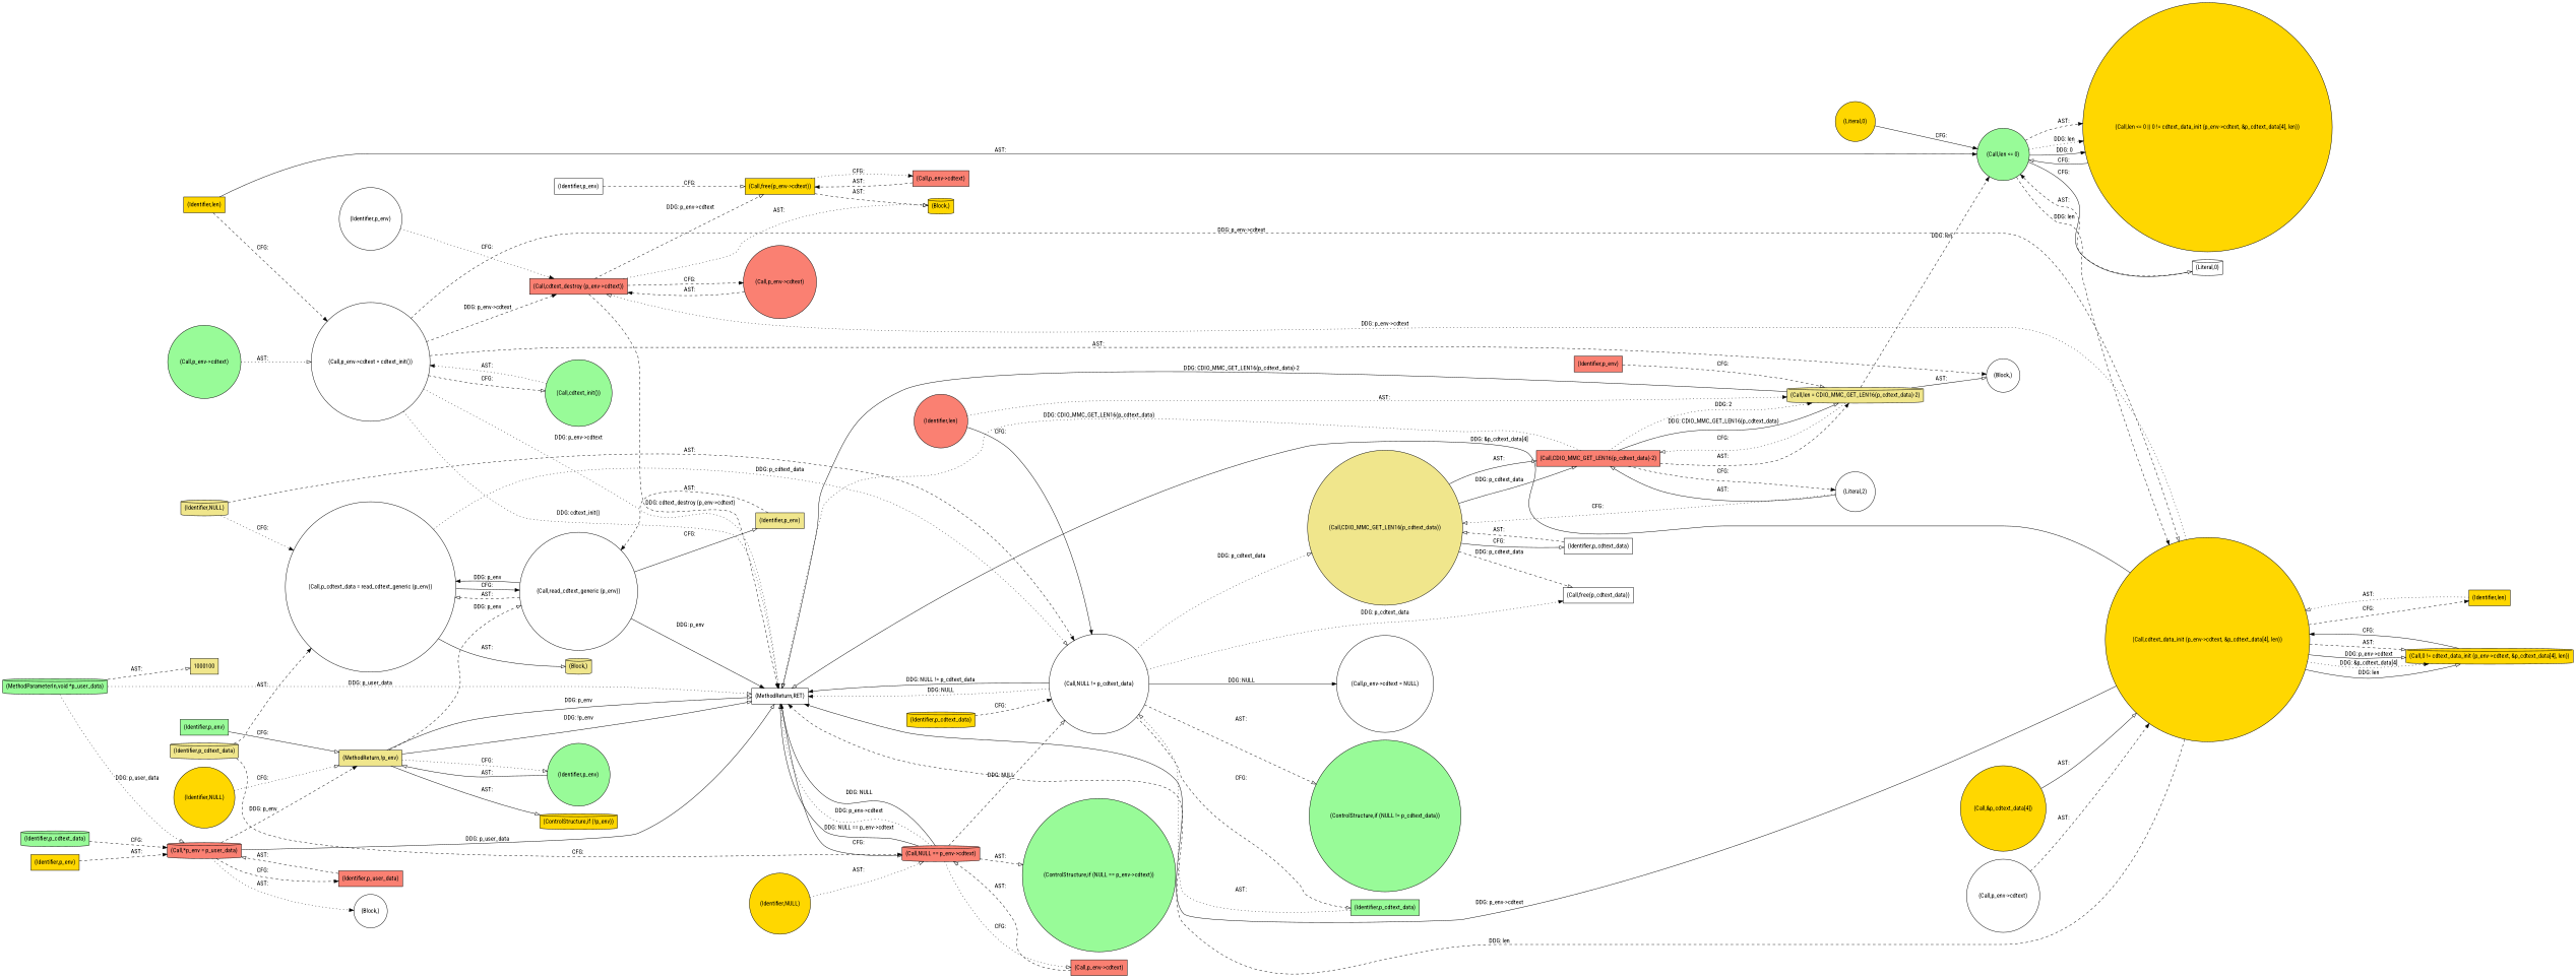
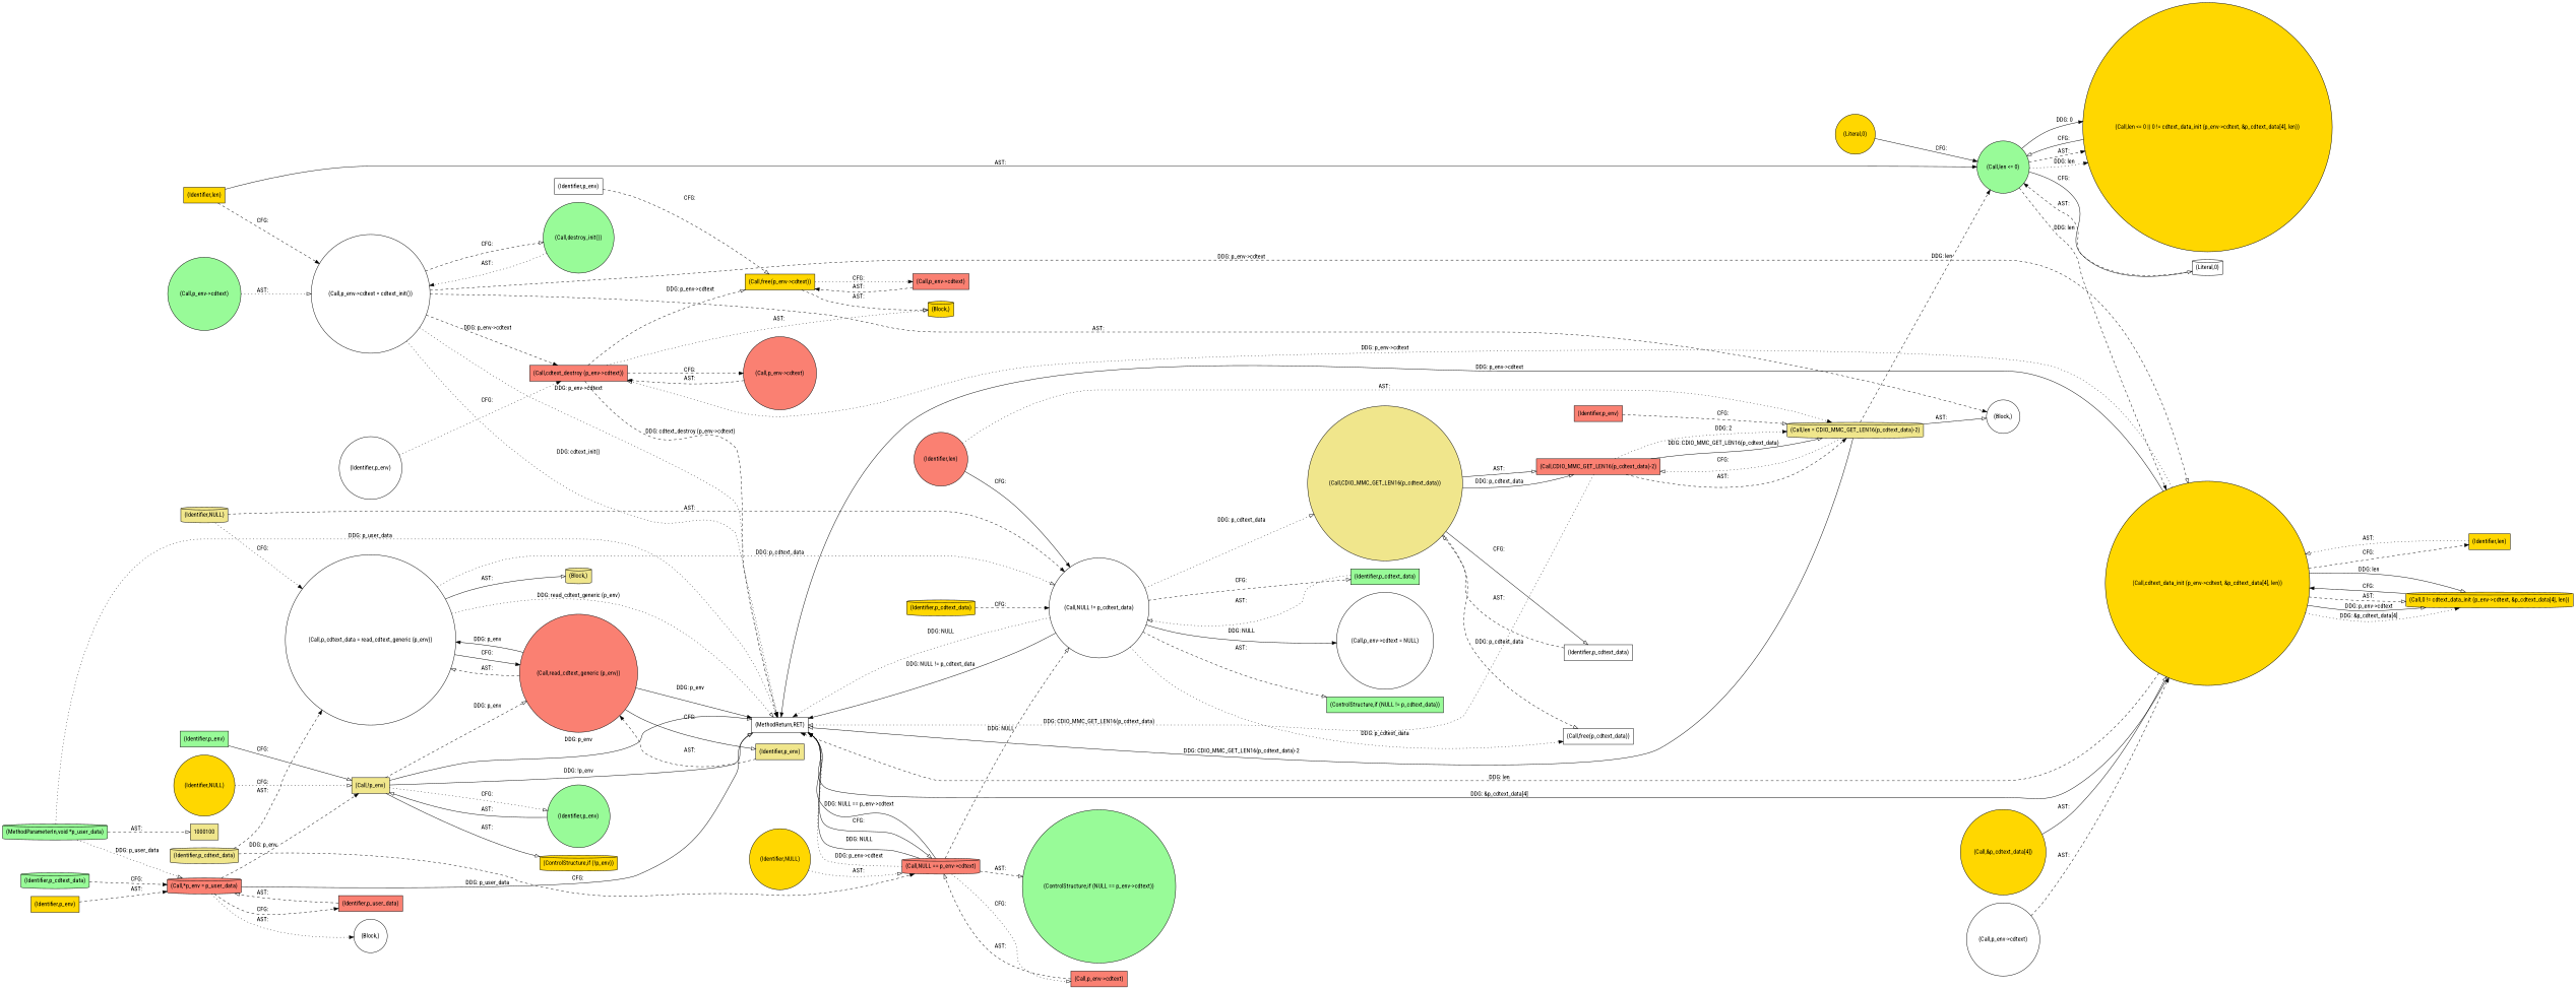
  digraph {
    fontname="Roboto Condensed"
    rankdir=LR
    node [fillcolor=white fontname="Roboto Condensed" shape=circle style=filled]
    edge [arrowhead=onormal fontname="Roboto Condensed" style=dashed]
    n1 [fillcolor=gold label="(Call,free(p_env->cdtext))" shape=box]
    n2 [fillcolor=salmon label="(Call,p_env->cdtext)" shape=box]
    n3 [fillcolor=gold label="(Block,)" shape=cylinder]
    n4 [fillcolor=salmon label="(Call,cdtext_destroy (p_env->cdtext))" shape=box]
    n5 [label="(MethodReturn,RET)" shape=box]
    n6 [fillcolor=salmon label="(Call,p_env->cdtext)"]
    n7 [fillcolor=salmon label="(Call,NULL == p_env->cdtext)" shape=cylinder]
    n8 [fillcolor=gold label="(Call,cdtext_data_init (p_env->cdtext, &p_cdtext_data[4], len))"]
    n9 [fillcolor=gold label="(Identifier,len)" shape=box]
    n10 [fillcolor=gold label="(Call,0 != cdtext_data_init (p_env->cdtext, &p_cdtext_data[4], len))" shape=cylinder]
    n11 [label="(Call,p_env->cdtext = cdtext_init())"]
-   n12 [fillcolor=palegreen label="(Call,cdtext_init())"]
+   n12 [fillcolor=palegreen label="(Call,destroy_init())"]
    n13 [label="(Block,)"]
    n14 [fillcolor=palegreen label="(Call,len <= 0)"]
    n15 [fillcolor=gold label="(Call,len <= 0 || 0 != cdtext_data_init (p_env->cdtext, &p_cdtext_data[4], len))"]
    n16 [label="(Literal,0)" shape=cylinder]
    n17 [fillcolor=khaki label="(Call,len = CDIO_MMC_GET_LEN16(p_cdtext_data)-2)" shape=cylinder]
    n18 [fillcolor=salmon label="(Call,CDIO_MMC_GET_LEN16(p_cdtext_data)-2)" shape=box]
-   n19 [label="(Literal,2)"]
    n20 [fillcolor=khaki label="(Call,CDIO_MMC_GET_LEN16(p_cdtext_data))"]
    n21 [label="(Identifier,p_cdtext_data)" shape=box]
    n22 [label="(Call,free(p_cdtext_data))" shape=box]
    n23 [label="(Call,NULL != p_cdtext_data)"]
    n24 [fillcolor=palegreen label="(Identifier,p_cdtext_data)" shape=box]
    n25 [label="(Call,p_env->cdtext = NULL)"]
-   n26 [fillcolor=palegreen label="(ControlStructure,if (NULL != p_cdtext_data))"]
+   n26 [fillcolor=palegreen label="(ControlStructure,if (NULL != p_cdtext_data))" shape=box]
    n27 [fillcolor=salmon label="(Call,p_env->cdtext)" shape=box]
    n28 [fillcolor=palegreen label="(ControlStructure,if (NULL == p_env->cdtext))"]
    n29 [label="(Call,p_cdtext_data = read_cdtext_generic (p_env))"]
-   n30 [label="(Call,read_cdtext_generic (p_env))"]
+   n30 [fillcolor=salmon label="(Call,read_cdtext_generic (p_env))"]
    n31 [fillcolor=khaki label="(Block,)" shape=cylinder]
    n32 [fillcolor=khaki label="(Identifier,p_env)" shape=box]
-   n33 [fillcolor=khaki label="(MethodReturn,!p_env)" shape=box]
+   n33 [fillcolor=khaki label="(Call,!p_env)" shape=box]
    n34 [fillcolor=gold label="(ControlStructure,if (!p_env))" shape=cylinder]
    n35 [fillcolor=palegreen label="(Identifier,p_env)"]
    n36 [fillcolor=salmon label="(Call,*p_env = p_user_data)" shape=cylinder]
    n37 [label="(Block,)"]
    n38 [fillcolor=salmon label="(Identifier,p_user_data)" shape=box]
    n39 [fillcolor=palegreen label="(MethodParameterIn,void *p_user_data)" shape=cylinder]
    1000100 [fillcolor=khaki shape=box]
    n41 [fillcolor=palegreen label="(Identifier,p_cdtext_data)" shape=cylinder]
    n42 [fillcolor=salmon label="(Identifier,p_env)" shape=box]
    n43 [fillcolor=palegreen label="(Call,p_env->cdtext)"]
    n44 [fillcolor=gold label="(Identifier,len)" shape=box]
    n45 [fillcolor=gold label="(Literal,0)"]
    n46 [label="(Identifier,p_env)"]
    n47 [fillcolor=palegreen label="(Identifier,p_env)" shape=box]
    n48 [fillcolor=gold label="(Identifier,p_env)" shape=box]
    n49 [label="(Identifier,p_env)" shape=box]
    n50 [fillcolor=gold label="(Identifier,NULL)"]
    n51 [fillcolor=gold label="(Call,&p_cdtext_data[4])"]
    n52 [fillcolor=gold label="(Identifier,p_cdtext_data)" shape=cylinder]
    n53 [fillcolor=khaki label="(Identifier,NULL)" shape=cylinder]
    n54 [fillcolor=khaki label="(Identifier,p_cdtext_data)" shape=cylinder]
    n55 [label="(Call,p_env->cdtext)"]
    n56 [fillcolor=gold label="(Identifier,NULL)"]
    n57 [fillcolor=salmon label="(Identifier,len)"]
    n1 -> n2 [arrowhead=normal label="CFG: " style=dotted]
    n1 -> n3 [label="AST: "]
    n2 -> n1 [arrowhead=normal label="AST: "]
    n4 -> n1 [label="DDG: p_env->cdtext"]
    n4 -> n3 [label="AST: " style=dotted]
    n4 -> n5 [arrowhead=normal label="DDG: cdtext_destroy (p_env->cdtext)"]
    n4 -> n6 [arrowhead=normal label="CFG: "]
    n5 -> n7 [label="CFG: " style=solid]
    n6 -> n4 [arrowhead=normal label="AST: "]
    n7 -> n5 [arrowhead=normal label="DDG: NULL" style=solid]
    n7 -> n5 [label="DDG: p_env->cdtext" style=dotted]
    n7 -> n5 [label="DDG: NULL == p_env->cdtext" style=solid]
    n7 -> n23 [label="DDG: NULL"]
    n7 -> n27 [label="CFG: " style=dotted]
    n7 -> n28 [label="AST: "]
    n8 -> n4 [label="DDG: p_env->cdtext" style=dotted]
    n8 -> n5 [label="DDG: &p_cdtext_data[4]" style=solid]
    n8 -> n5 [arrowhead=normal label="DDG: p_env->cdtext" style=solid]
    n8 -> n5 [arrowhead=normal label="DDG: len"]
    n8 -> n9 [arrowhead=normal label="CFG: "]
    n8 -> n10 [label="AST: "]
    n8 -> n10 [label="DDG: p_env->cdtext" style=solid]
    n8 -> n10 [arrowhead=normal label="DDG: &p_cdtext_data[4]" style=dotted]
    n8 -> n10 [label="DDG: len" style=solid]
    n9 -> n8 [label="AST: " style=dotted]
    n10 -> n8 [arrowhead=normal label="CFG: " style=solid]
    n11 -> n4 [arrowhead=normal label="DDG: p_env->cdtext"]
    n11 -> n5 [arrowhead=normal label="DDG: p_env->cdtext" style=dotted]
    n11 -> n5 [label="DDG: cdtext_init()" style=dotted]
    n11 -> n8 [label="DDG: p_env->cdtext"]
    n11 -> n12 [label="CFG: "]
    n11 -> n13 [arrowhead=normal label="AST: "]
    n12 -> n11 [arrowhead=normal label="AST: " style=dotted]
    n14 -> n8 [arrowhead=normal label="DDG: len"]
    n14 -> n15 [arrowhead=normal label="AST: "]
    n14 -> n15 [arrowhead=normal label="DDG: len" style=dotted]
    n14 -> n15 [arrowhead=normal label="DDG: 0" style=solid]
    n14 -> n16 [label="CFG: " style=solid]
    n15 -> n14 [label="CFG: " style=solid]
    n16 -> n14 [arrowhead=normal label="AST: "]
    n17 -> n5 [label="DDG: CDIO_MMC_GET_LEN16(p_cdtext_data)-2" style=solid]
    n17 -> n13 [label="AST: " style=solid]
    n17 -> n14 [arrowhead=normal label="DDG: len"]
    n17 -> n18 [label="CFG: " style=dotted]
    n18 -> n5 [label="DDG: CDIO_MMC_GET_LEN16(p_cdtext_data)" style=dotted]
    n18 -> n17 [arrowhead=normal label="AST: "]
    n18 -> n17 [label="DDG: CDIO_MMC_GET_LEN16(p_cdtext_data)" style=solid]
    n18 -> n17 [arrowhead=normal label="DDG: 2" style=dotted]
-   n18 -> n19 [arrowhead=normal label="CFG: "]
-   n19 -> n18 [label="AST: " style=solid]
-   n19 -> n20 [label="CFG: " style=dotted]
    n20 -> n18 [label="AST: " style=solid]
    n20 -> n18 [label="DDG: p_cdtext_data" style=solid]
    n20 -> n21 [label="CFG: " style=solid]
    n20 -> n22 [label="DDG: p_cdtext_data"]
    n21 -> n20 [label="AST: "]
    n23 -> n5 [arrowhead=normal label="DDG: NULL != p_cdtext_data" style=solid]
    n23 -> n5 [arrowhead=normal label="DDG: NULL" style=dotted]
    n23 -> n20 [label="DDG: p_cdtext_data" style=dotted]
    n23 -> n22 [arrowhead=normal label="DDG: p_cdtext_data" style=dotted]
    n23 -> n24 [label="CFG: "]
    n23 -> n25 [arrowhead=normal label="DDG: NULL" style=solid]
    n23 -> n26 [label="AST: "]
    n24 -> n23 [label="AST: " style=dotted]
    n27 -> n7 [label="AST: "]
+   n29 -> n5 [label="DDG: read_cdtext_generic (p_env)" style=dotted]
    n29 -> n23 [label="DDG: p_cdtext_data" style=dotted]
    n29 -> n30 [arrowhead=normal label="CFG: " style=solid]
    n29 -> n31 [label="AST: " style=solid]
    n30 -> n5 [arrowhead=normal label="DDG: p_env" style=solid]
    n30 -> n29 [label="AST: "]
    n30 -> n29 [arrowhead=normal label="DDG: p_env" style=solid]
    n30 -> n32 [label="CFG: " style=solid]
    n32 -> n30 [arrowhead=normal label="AST: "]
    n33 -> n5 [label="DDG: p_env" style=solid]
    n33 -> n5 [label="DDG: !p_env" style=solid]
    n33 -> n30 [label="DDG: p_env"]
    n33 -> n34 [label="AST: " style=solid]
    n33 -> n35 [label="CFG: " style=dotted]
    n35 -> n33 [label="AST: " style=solid]
    n36 -> n5 [label="DDG: p_user_data" style=solid]
    n36 -> n33 [arrowhead=normal label="DDG: p_env"]
    n36 -> n37 [arrowhead=normal label="AST: " style=dotted]
    n36 -> n38 [arrowhead=normal label="CFG: "]
    n38 -> n36 [label="AST: "]
    n39 -> n5 [label="DDG: p_user_data" style=dotted]
    n39 -> n36 [label="DDG: p_user_data" style=dotted]
    n39 -> 1000100 [label="AST: "]
    n41 -> n36 [arrowhead=normal label="CFG: "]
    n42 -> n17 [label="CFG: "]
    n43 -> n11 [label="AST: " style=dotted]
    n44 -> n11 [arrowhead=normal label="CFG: "]
    n44 -> n14 [arrowhead=normal label="AST: " style=solid]
    n45 -> n14 [arrowhead=normal label="CFG: " style=solid]
    n46 -> n4 [arrowhead=normal label="CFG: " style=dotted]
    n47 -> n33 [label="CFG: " style=solid]
    n48 -> n36 [arrowhead=normal label="AST: "]
    n49 -> n1 [label="CFG: "]
    n50 -> n7 [label="AST: " style=dotted]
    n51 -> n8 [label="AST: " style=solid]
    n52 -> n23 [arrowhead=normal label="CFG: "]
    n53 -> n23 [arrowhead=normal label="AST: "]
    n53 -> n29 [arrowhead=normal label="CFG: " style=dotted]
    n54 -> n7 [arrowhead=normal label="CFG: "]
    n54 -> n29 [arrowhead=normal label="AST: "]
    n55 -> n8 [arrowhead=normal label="AST: "]
    n56 -> n33 [label="CFG: " style=dotted]
    n57 -> n17 [arrowhead=normal label="AST: " style=dotted]
    n57 -> n23 [arrowhead=normal label="CFG: " style=solid]
  }
